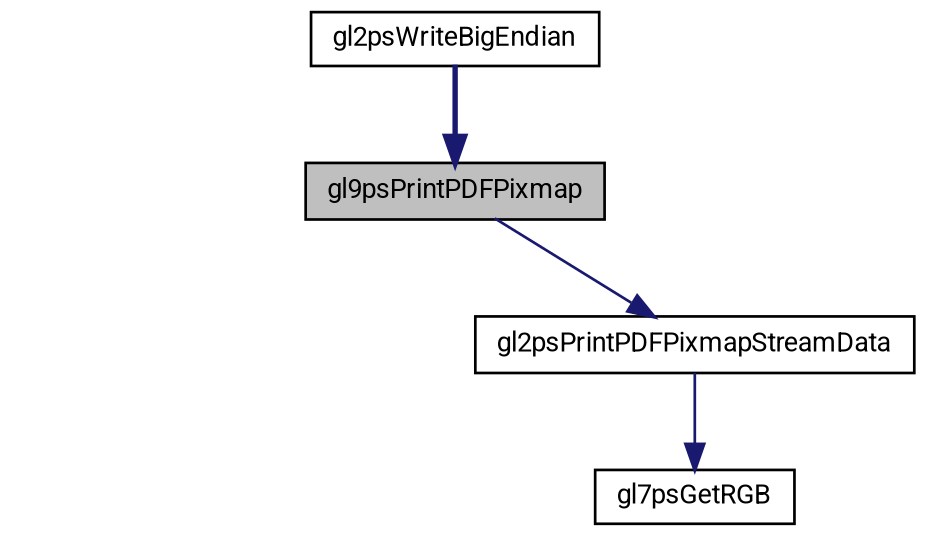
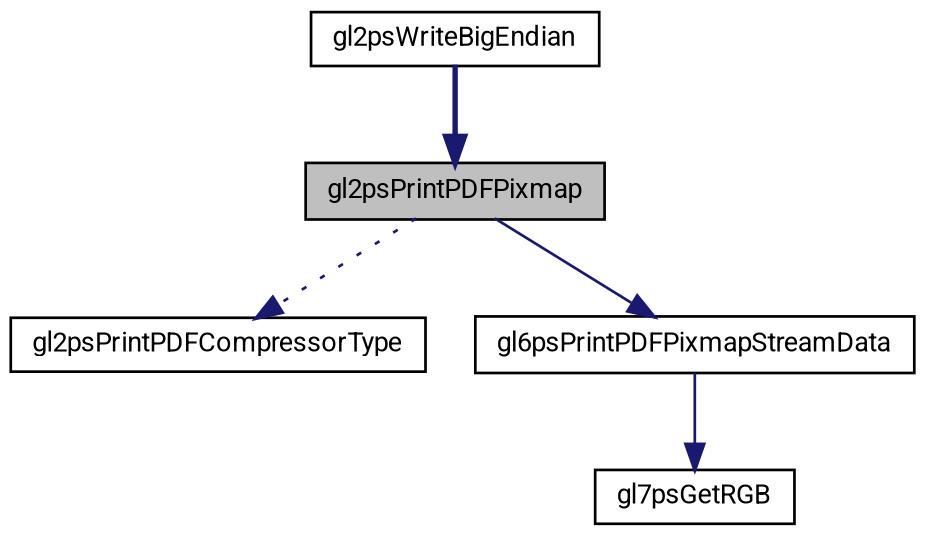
  digraph {
    fontname=Roboto
    rankdir=TB
    node [color=black fillcolor=white fontname=Roboto fontsize=10 shape=record style=filled]
    edge [color=midnightblue fontname=Roboto fontsize=10 labelfontname=FreeSans labelfontsize=10 style=solid]
-   n1 [fillcolor=grey75 fontcolor=black height=0.2 label=gl9psPrintPDFPixmap width=0.4]
-   n3 [height=0.2 label=gl2psPrintPDFPixmapStreamData width=0.4]
+   n1 [fillcolor=grey75 fontcolor=black height=0.2 label=gl2psPrintPDFPixmap width=0.4]
+   n2 [height=0.2 label=gl2psPrintPDFCompressorType width=0.4]
+   n3 [height=0.2 label=gl6psPrintPDFPixmapStreamData width=0.4]
    n4 [height=0.2 label=gl7psGetRGB width=0.4]
    n5 [height=0.2 label=gl2psWriteBigEndian width=0.4]
+   n1 -> n2 [style=dotted]
    n1 -> n3
    n3 -> n4
    n5 -> n1 [style=bold]
  }
